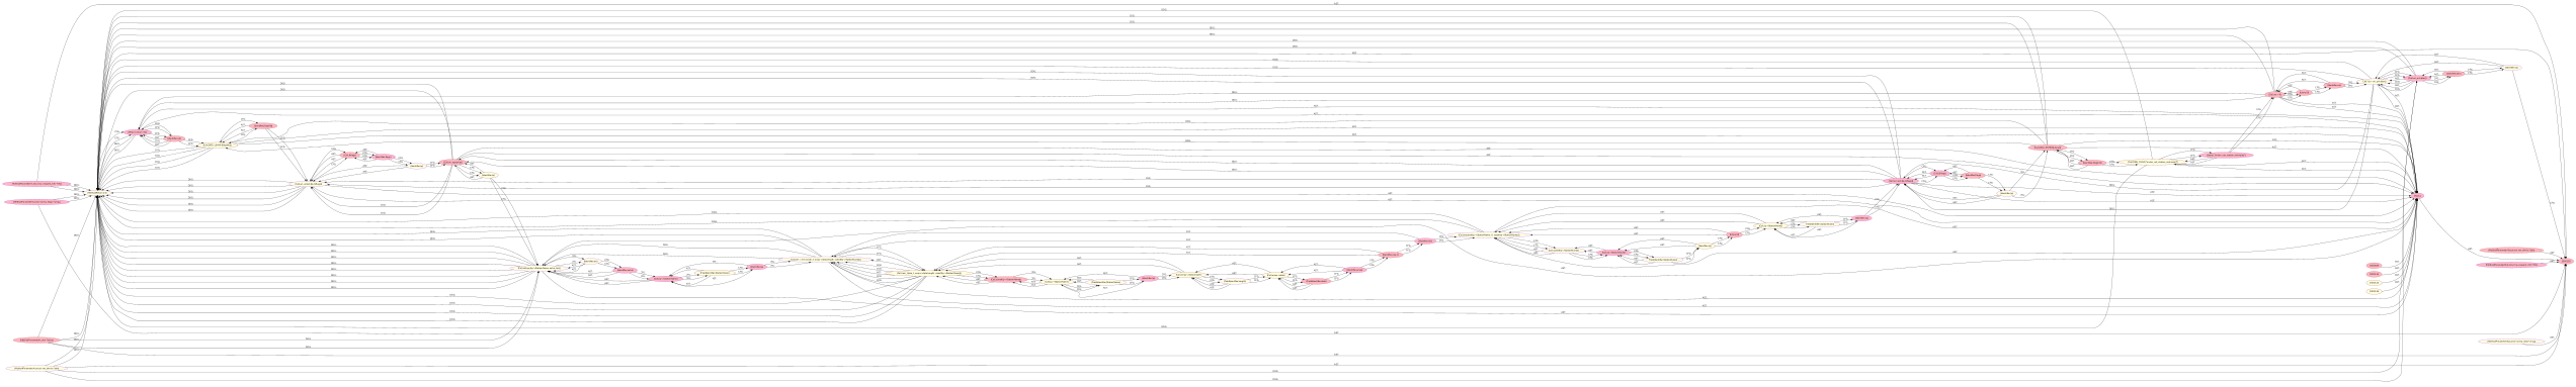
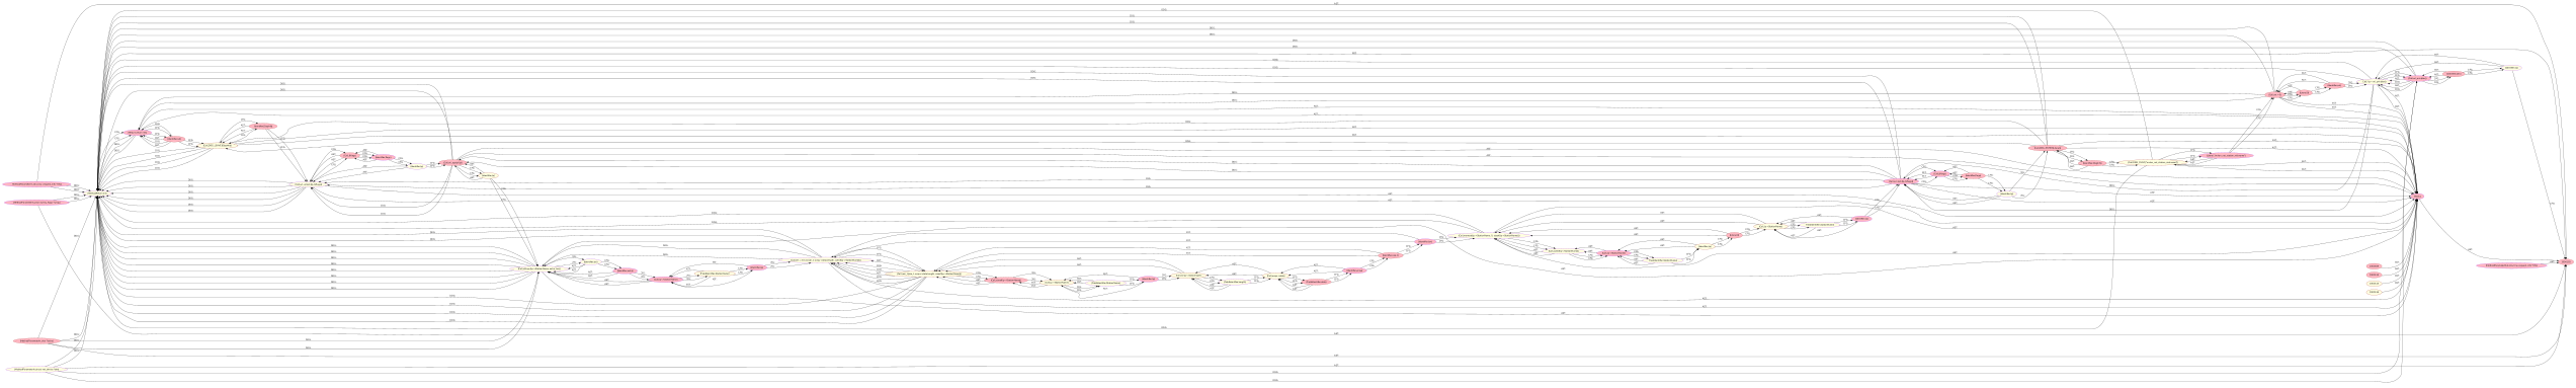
  digraph {
    fontname=Nunito
    rankdir=LR
    node [color=purple fillcolor=lightpink fontname=Nunito style=filled]
    edge [fontname=Nunito]
    n1 [fillcolor=lightyellow label="(MethodReturn,int)"]
    n2 [label="(Return,return ret;)"]
    1000103 [color=brown]
    n4 [label="(Block,)"]
    n5 [color=brown label="(Identifier,ret)"]
    n6 [fillcolor=lightyellow label="(MethodParameterIn,struct net_device *dev)"]
    n7 [label="(Call,wl_priv(dev))"]
    n8 [fillcolor=lightyellow label="(Call,*lp = wl_priv(dev))"]
    n9 [color=brown label="(Identifier,dev)"]
-   n10 [color=brown label="(MethodParameterOut,struct net_device *dev)"]
    n11 [color=brown fillcolor=lightyellow label="(Call,DBG_FUNC(\"wvlan_set_station_nickname\"))"]
    n12 [label="(Literal,\"wvlan_set_station_nickname\")"]
    n13 [color=brown label="(Call,ret = 0)"]
    n14 [color=brown label="(Literal,0)"]
    n15 [color=brown label="(Call,DBG_ENTER(Literal))"]
    n16 [color=brown label="(Identifier,DbgInfo)"]
    n17 [color=brown fillcolor=lightyellow label="(Call,DBG_LEAVE(DbgInfo))"]
    n18 [color=brown label="(Identifier,DbgInfo)"]
    n19 [fillcolor=lightyellow label="(Identifier,lp)"]
    n20 [label="(Call,wl_lock(lp, &flags))"]
    n21 [label="(Call,&flags)"]
    n22 [color=brown label="(Call,wl_apply(lp))"]
    n23 [fillcolor=lightyellow label="(Call,wl_unlock(lp, &flags))"]
    n24 [color=brown label="(Identifier,flags)"]
    n25 [color=brown fillcolor=lightyellow label="(Identifier,lp)"]
    n26 [color=brown label="(Call,&flags)"]
    n27 [fillcolor=lightyellow label="(FieldIdentifier,StationName)"]
    n28 [color=brown fillcolor=lightyellow label="(Call,lp->StationName)"]
    n29 [label="(Identifier,lp)"]
    n30 [fillcolor=lightyellow label="(Call,memset(lp->StationName, 0, sizeof(lp->StationName)))"]
    n31 [fillcolor=lightyellow label="(Call,sizeof(lp->StationName))"]
    n32 [label="(Call,lp->StationName)"]
    n33 [color=brown label="(Literal,0)"]
    n34 [fillcolor=lightyellow label="(FieldIdentifier,StationName)"]
    n35 [color=brown fillcolor=lightyellow label="(Identifier,lp)"]
    n36 [fillcolor=lightyellow label="(Call,len = min_t(size_t, wrqu->data.length, sizeof(lp->StationName)))"]
    n37 [color=brown fillcolor=lightyellow label="(Call,min_t(size_t, wrqu->data.length, sizeof(lp->StationName)))"]
    n38 [fillcolor=lightyellow label="(Call,strlcpy(lp->StationName, extra, len))"]
    n39 [color=brown label="(Call,sizeof(lp->StationName))"]
    n40 [fillcolor=lightyellow label="(Identifier,len)"]
    n41 [label="(Identifier,len)"]
    n42 [color=brown label="(Identifier,size_t)"]
    n43 [color=brown fillcolor=lightyellow label="(Call,wrqu->data.length)"]
    n44 [fillcolor=lightyellow label="(FieldIdentifier,length)"]
    n45 [color=brown fillcolor=lightyellow label="(Call,wrqu->data)"]
    n46 [color=brown label="(FieldIdentifier,data)"]
    n47 [label="(Identifier,wrqu)"]
    n48 [color=brown fillcolor=lightyellow label="(Call,lp->StationName)"]
    n49 [fillcolor=lightyellow label="(FieldIdentifier,StationName)"]
    n50 [label="(Identifier,lp)"]
    n51 [label="(MethodParameterIn,struct iw_request_info *info)"]
    n52 [label="(MethodParameterOut,struct iw_request_info *info)"]
    n53 [label="(Identifier,extra)"]
    n54 [color=brown fillcolor=lightyellow label="(FieldIdentifier,StationName)"]
    n55 [label="(Call,lp->StationName)"]
    n56 [label="(Identifier,lp)"]
    n57 [label="(Identifier,flags)"]
    n58 [fillcolor=lightyellow label="(Identifier,lp)"]
    n59 [label="(MethodParameterIn,union iwreq_flags *wrqu)"]
-   n60 [fillcolor=lightyellow label="(MethodParameterOut,union iwreq_data *wrqu)"]
    n61 [color=brown label="(MethodParameterIn,char *extra)"]
    n62 [fillcolor=lightyellow label="(Identifier,lp)"]
    n63 [color=brown label="(Identifier,ret)"]
    1000109 [color=brown]
    1000114 [color=brown]
    1000115 [color=brown fillcolor=lightyellow]
    1000116 [color=brown fillcolor=lightyellow]
    n1 -> n2 [label="CFG: "]
    n1 -> n2 [label="CFG: "]
    n1 -> 1000103 [label="AST: "]
    n2 -> n1 [label="DDG: "]
    n2 -> n1 [label="DDG: "]
    n2 -> n4 [label="AST: "]
    n2 -> n4 [label="AST: "]
    n2 -> n5 [label="CFG: "]
    n2 -> n5 [label="CFG: "]
    n4 -> 1000103 [label="AST: "]
    n5 -> n2 [label="AST: "]
    n5 -> n2 [label="DDG: "]
    n5 -> n2 [label="AST: "]
    n5 -> n2 [label="DDG: "]
    n5 -> n17 [label="CFG: "]
    n5 -> n17 [label="CFG: "]
    n6 -> n1 [label="DDG: "]
    n6 -> n1 [label="DDG: "]
    n6 -> 1000103 [label="AST: "]
    n6 -> n7 [label="DDG: "]
    n6 -> n7 [label="DDG: "]
    n7 -> n1 [label="DDG: "]
    n7 -> n1 [label="DDG: "]
    n7 -> n8 [label="AST: "]
    n7 -> n8 [label="DDG: "]
    n7 -> n8 [label="AST: "]
    n7 -> n8 [label="DDG: "]
    n7 -> n9 [label="CFG: "]
    n7 -> n9 [label="CFG: "]
    n8 -> n1 [label="DDG: "]
    n8 -> n1 [label="DDG: "]
    n8 -> n4 [label="AST: "]
    n8 -> n4 [label="AST: "]
    n8 -> n7 [label="CFG: "]
    n8 -> n7 [label="CFG: "]
    n8 -> n20 [label="DDG: "]
    n8 -> n20 [label="DDG: "]
    n9 -> n7 [label="AST: "]
    n9 -> n7 [label="AST: "]
    n9 -> n62 [label="CFG: "]
    n9 -> n62 [label="CFG: "]
-   n10 -> 1000103 [label="AST: "]
    n11 -> n1 [label="DDG: "]
    n11 -> n1 [label="DDG: "]
    n11 -> n4 [label="AST: "]
    n11 -> n4 [label="AST: "]
    n11 -> n12 [label="CFG: "]
    n11 -> n12 [label="CFG: "]
    n12 -> n11 [label="AST: "]
    n12 -> n11 [label="AST: "]
    n12 -> n13 [label="CFG: "]
    n12 -> n13 [label="CFG: "]
    n13 -> n1 [label="DDG: "]
    n13 -> n1 [label="DDG: "]
    n13 -> n2 [label="DDG: "]
    n13 -> n2 [label="DDG: "]
    n13 -> n4 [label="AST: "]
    n13 -> n4 [label="AST: "]
    n13 -> n14 [label="CFG: "]
    n13 -> n14 [label="CFG: "]
    n14 -> n13 [label="AST: "]
    n14 -> n13 [label="AST: "]
    n14 -> n63 [label="CFG: "]
    n14 -> n63 [label="CFG: "]
    n15 -> n1 [label="DDG: "]
    n15 -> n1 [label="DDG: "]
    n15 -> n4 [label="AST: "]
    n15 -> n4 [label="AST: "]
    n15 -> n16 [label="CFG: "]
    n15 -> n16 [label="CFG: "]
    n15 -> n17 [label="DDG: "]
    n15 -> n17 [label="DDG: "]
    n16 -> n11 [label="CFG: "]
    n16 -> n11 [label="CFG: "]
    n16 -> n15 [label="AST: "]
    n16 -> n15 [label="AST: "]
    n17 -> n1 [label="DDG: "]
    n17 -> n1 [label="DDG: "]
    n17 -> n1 [label="DDG: "]
    n17 -> n1 [label="DDG: "]
    n17 -> n4 [label="AST: "]
    n17 -> n4 [label="AST: "]
    n17 -> n18 [label="CFG: "]
    n17 -> n18 [label="CFG: "]
    n18 -> n17 [label="AST: "]
    n18 -> n17 [label="AST: "]
    n18 -> n23 [label="CFG: "]
    n18 -> n23 [label="CFG: "]
    n19 -> n15 [label="CFG: "]
    n19 -> n15 [label="CFG: "]
    n19 -> n20 [label="AST: "]
    n19 -> n20 [label="AST: "]
    n20 -> n1 [label="DDG: "]
    n20 -> n1 [label="DDG: "]
    n20 -> n4 [label="AST: "]
    n20 -> n4 [label="AST: "]
    n20 -> n21 [label="CFG: "]
    n20 -> n21 [label="CFG: "]
    n20 -> n22 [label="DDG: "]
    n20 -> n22 [label="DDG: "]
    n20 -> n23 [label="DDG: "]
    n20 -> n23 [label="DDG: "]
    n21 -> n20 [label="AST: "]
    n21 -> n20 [label="AST: "]
    n21 -> n24 [label="CFG: "]
    n21 -> n24 [label="CFG: "]
    n22 -> n1 [label="DDG: "]
    n22 -> n1 [label="DDG: "]
    n22 -> n4 [label="AST: "]
    n22 -> n4 [label="AST: "]
    n22 -> n23 [label="DDG: "]
    n22 -> n23 [label="DDG: "]
    n22 -> n25 [label="CFG: "]
    n22 -> n25 [label="CFG: "]
    n23 -> n1 [label="DDG: "]
    n23 -> n1 [label="DDG: "]
    n23 -> n1 [label="DDG: "]
    n23 -> n1 [label="DDG: "]
    n23 -> n1 [label="DDG: "]
    n23 -> n1 [label="DDG: "]
    n23 -> n4 [label="AST: "]
    n23 -> n4 [label="AST: "]
    n23 -> n26 [label="CFG: "]
    n23 -> n26 [label="CFG: "]
    n24 -> n19 [label="CFG: "]
    n24 -> n19 [label="CFG: "]
    n24 -> n21 [label="AST: "]
    n24 -> n21 [label="AST: "]
    n25 -> n22 [label="AST: "]
    n25 -> n22 [label="AST: "]
    n25 -> n38 [label="CFG: "]
    n25 -> n38 [label="CFG: "]
    n26 -> n23 [label="AST: "]
    n26 -> n23 [label="AST: "]
    n26 -> n57 [label="CFG: "]
    n26 -> n57 [label="CFG: "]
    n27 -> n28 [label="AST: "]
    n27 -> n28 [label="AST: "]
    n27 -> n29 [label="CFG: "]
    n27 -> n29 [label="CFG: "]
    n28 -> n27 [label="CFG: "]
    n28 -> n27 [label="CFG: "]
    n28 -> n30 [label="AST: "]
    n28 -> n30 [label="AST: "]
    n29 -> n20 [label="CFG: "]
    n29 -> n20 [label="CFG: "]
    n29 -> n28 [label="AST: "]
    n29 -> n28 [label="AST: "]
    n30 -> n1 [label="DDG: "]
    n30 -> n1 [label="DDG: "]
    n30 -> n4 [label="AST: "]
    n30 -> n4 [label="AST: "]
    n30 -> n31 [label="CFG: "]
    n30 -> n31 [label="CFG: "]
    n31 -> n30 [label="AST: "]
    n31 -> n30 [label="AST: "]
    n31 -> n32 [label="CFG: "]
    n31 -> n32 [label="CFG: "]
    n32 -> n31 [label="AST: "]
    n32 -> n31 [label="AST: "]
    n32 -> n34 [label="CFG: "]
    n32 -> n34 [label="CFG: "]
    n33 -> n28 [label="CFG: "]
    n33 -> n28 [label="CFG: "]
    n33 -> n30 [label="AST: "]
    n33 -> n30 [label="AST: "]
    n34 -> n32 [label="AST: "]
    n34 -> n32 [label="AST: "]
    n34 -> n35 [label="CFG: "]
    n34 -> n35 [label="CFG: "]
    n35 -> n32 [label="AST: "]
    n35 -> n32 [label="AST: "]
    n35 -> n33 [label="CFG: "]
    n35 -> n33 [label="CFG: "]
    n36 -> n1 [label="DDG: "]
    n36 -> n1 [label="DDG: "]
    n36 -> n4 [label="AST: "]
    n36 -> n4 [label="AST: "]
    n36 -> n37 [label="CFG: "]
    n36 -> n37 [label="CFG: "]
    n36 -> n38 [label="DDG: "]
    n36 -> n38 [label="DDG: "]
    n37 -> n1 [label="DDG: "]
    n37 -> n1 [label="DDG: "]
    n37 -> n1 [label="DDG: "]
    n37 -> n1 [label="DDG: "]
    n37 -> n36 [label="AST: "]
    n37 -> n36 [label="DDG: "]
    n37 -> n36 [label="DDG: "]
    n37 -> n36 [label="AST: "]
    n37 -> n36 [label="DDG: "]
    n37 -> n36 [label="DDG: "]
    n37 -> n39 [label="CFG: "]
    n37 -> n39 [label="CFG: "]
    n38 -> n1 [label="DDG: "]
    n38 -> n1 [label="DDG: "]
    n38 -> n1 [label="DDG: "]
    n38 -> n1 [label="DDG: "]
    n38 -> n1 [label="DDG: "]
    n38 -> n1 [label="DDG: "]
    n38 -> n1 [label="DDG: "]
    n38 -> n1 [label="DDG: "]
    n38 -> n4 [label="AST: "]
    n38 -> n4 [label="AST: "]
    n38 -> n40 [label="CFG: "]
    n38 -> n40 [label="CFG: "]
    n39 -> n37 [label="AST: "]
    n39 -> n37 [label="AST: "]
    n39 -> n48 [label="CFG: "]
    n39 -> n48 [label="CFG: "]
    n40 -> n38 [label="AST: "]
    n40 -> n38 [label="AST: "]
    n40 -> n53 [label="CFG: "]
    n40 -> n53 [label="CFG: "]
    n41 -> n30 [label="CFG: "]
    n41 -> n30 [label="CFG: "]
    n41 -> n36 [label="AST: "]
    n41 -> n36 [label="AST: "]
    n42 -> n37 [label="AST: "]
    n42 -> n37 [label="AST: "]
    n42 -> n41 [label="CFG: "]
    n42 -> n41 [label="CFG: "]
    n43 -> n37 [label="AST: "]
    n43 -> n37 [label="AST: "]
    n43 -> n44 [label="CFG: "]
    n43 -> n44 [label="CFG: "]
    n44 -> n43 [label="AST: "]
    n44 -> n43 [label="AST: "]
    n44 -> n45 [label="CFG: "]
    n44 -> n45 [label="CFG: "]
    n45 -> n43 [label="AST: "]
    n45 -> n43 [label="AST: "]
    n45 -> n46 [label="CFG: "]
    n45 -> n46 [label="CFG: "]
    n46 -> n45 [label="AST: "]
    n46 -> n45 [label="AST: "]
    n46 -> n47 [label="CFG: "]
    n46 -> n47 [label="CFG: "]
    n47 -> n42 [label="CFG: "]
    n47 -> n42 [label="CFG: "]
    n47 -> n45 [label="AST: "]
    n47 -> n45 [label="AST: "]
    n48 -> n39 [label="AST: "]
    n48 -> n39 [label="AST: "]
    n48 -> n49 [label="CFG: "]
    n48 -> n49 [label="CFG: "]
    n49 -> n48 [label="AST: "]
    n49 -> n48 [label="AST: "]
    n49 -> n50 [label="CFG: "]
    n49 -> n50 [label="CFG: "]
    n50 -> n43 [label="CFG: "]
    n50 -> n43 [label="CFG: "]
    n50 -> n48 [label="AST: "]
    n50 -> n48 [label="AST: "]
    n51 -> n1 [label="DDG: "]
    n51 -> n1 [label="DDG: "]
    n51 -> 1000103 [label="AST: "]
    n52 -> 1000103 [label="AST: "]
    n53 -> n38 [label="AST: "]
    n53 -> n38 [label="AST: "]
    n53 -> n55 [label="CFG: "]
    n53 -> n55 [label="CFG: "]
    n54 -> n55 [label="AST: "]
    n54 -> n55 [label="AST: "]
    n54 -> n56 [label="CFG: "]
    n54 -> n56 [label="CFG: "]
    n55 -> n38 [label="AST: "]
    n55 -> n38 [label="AST: "]
    n55 -> n54 [label="CFG: "]
    n55 -> n54 [label="CFG: "]
    n56 -> n36 [label="CFG: "]
    n56 -> n36 [label="CFG: "]
    n56 -> n55 [label="AST: "]
    n56 -> n55 [label="AST: "]
    n57 -> n26 [label="AST: "]
    n57 -> n26 [label="AST: "]
    n57 -> n58 [label="CFG: "]
    n57 -> n58 [label="CFG: "]
    n58 -> n22 [label="CFG: "]
    n58 -> n22 [label="CFG: "]
    n58 -> n23 [label="AST: "]
    n58 -> n23 [label="AST: "]
    n59 -> n1 [label="DDG: "]
    n59 -> n1 [label="DDG: "]
    n59 -> 1000103 [label="AST: "]
-   n60 -> 1000103 [label="AST: "]
    n61 -> n1 [label="DDG: "]
    n61 -> n1 [label="DDG: "]
    n61 -> 1000103 [label="AST: "]
    n61 -> n38 [label="DDG: "]
    n61 -> n38 [label="DDG: "]
    n62 -> 1000103 [label="CFG: "]
    n62 -> n8 [label="AST: "]
    n62 -> n8 [label="AST: "]
    n63 -> n8 [label="CFG: "]
    n63 -> n8 [label="CFG: "]
    n63 -> n13 [label="AST: "]
    n63 -> n13 [label="AST: "]
    1000109 -> n4 [label="AST: "]
    1000114 -> n4 [label="AST: "]
    1000115 -> n4 [label="AST: "]
    1000116 -> n4 [label="AST: "]
  }
